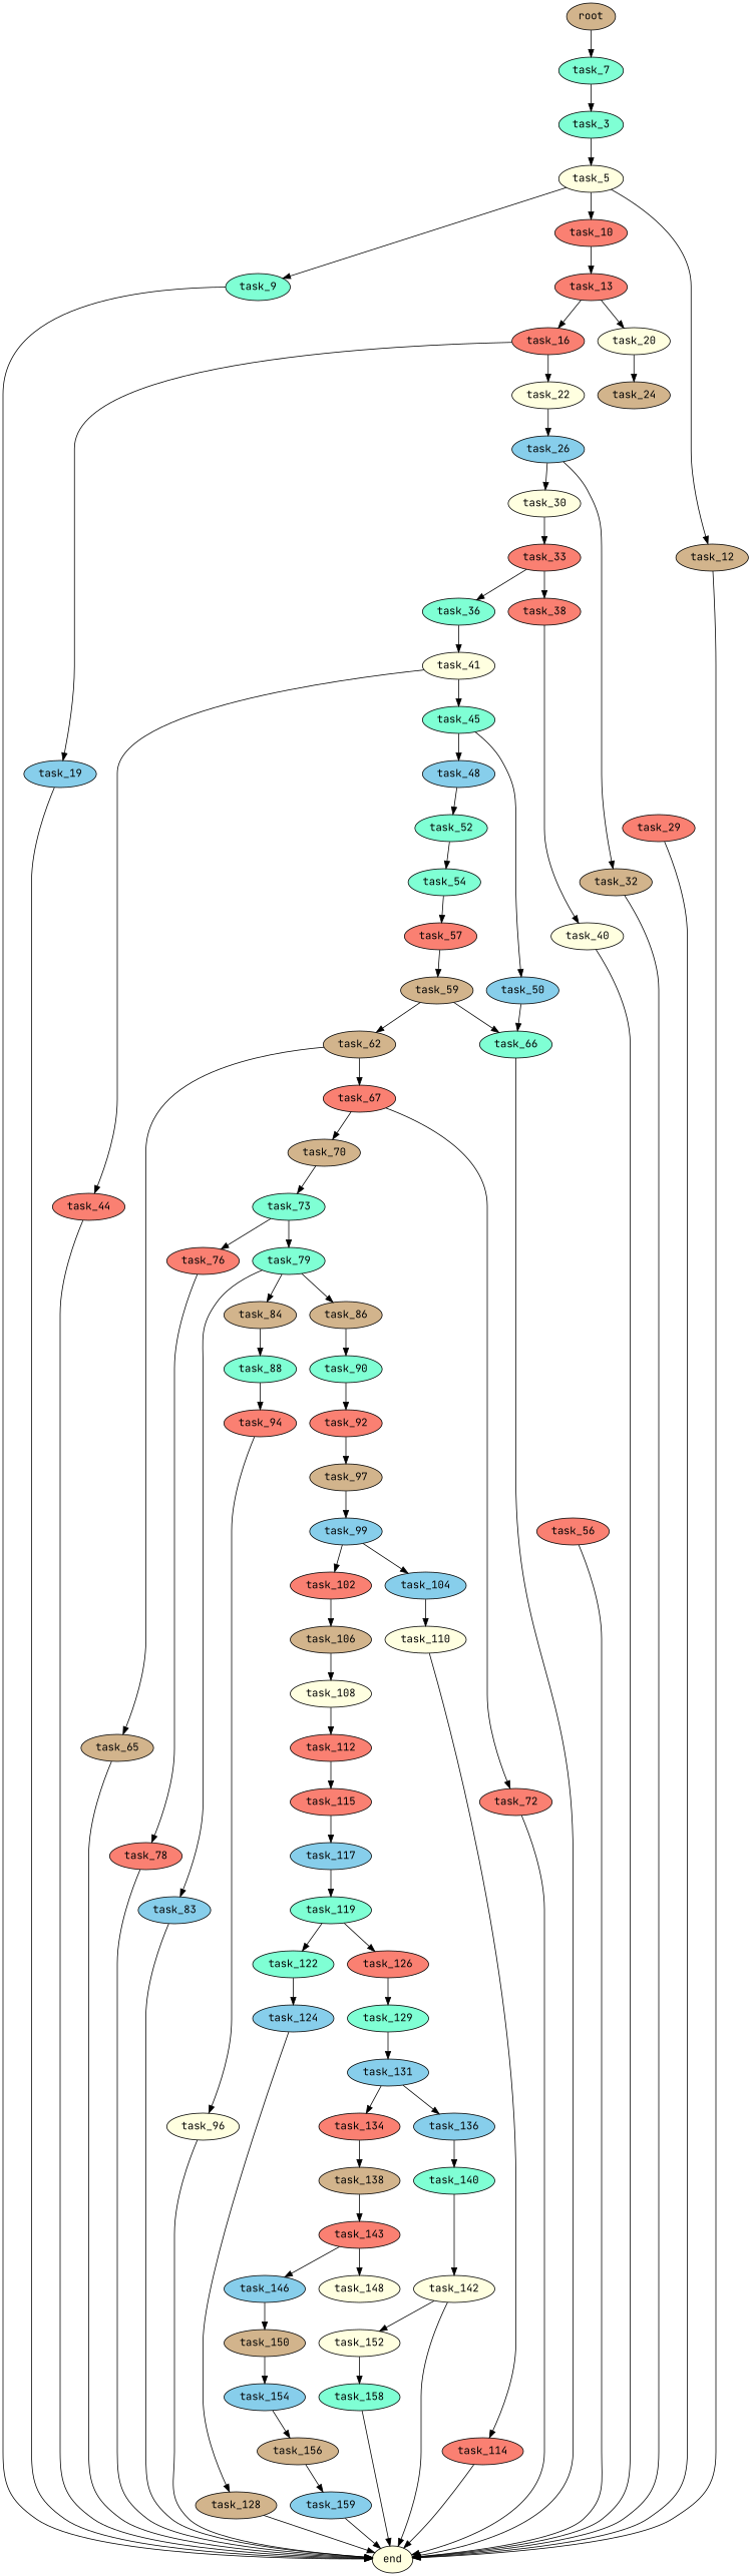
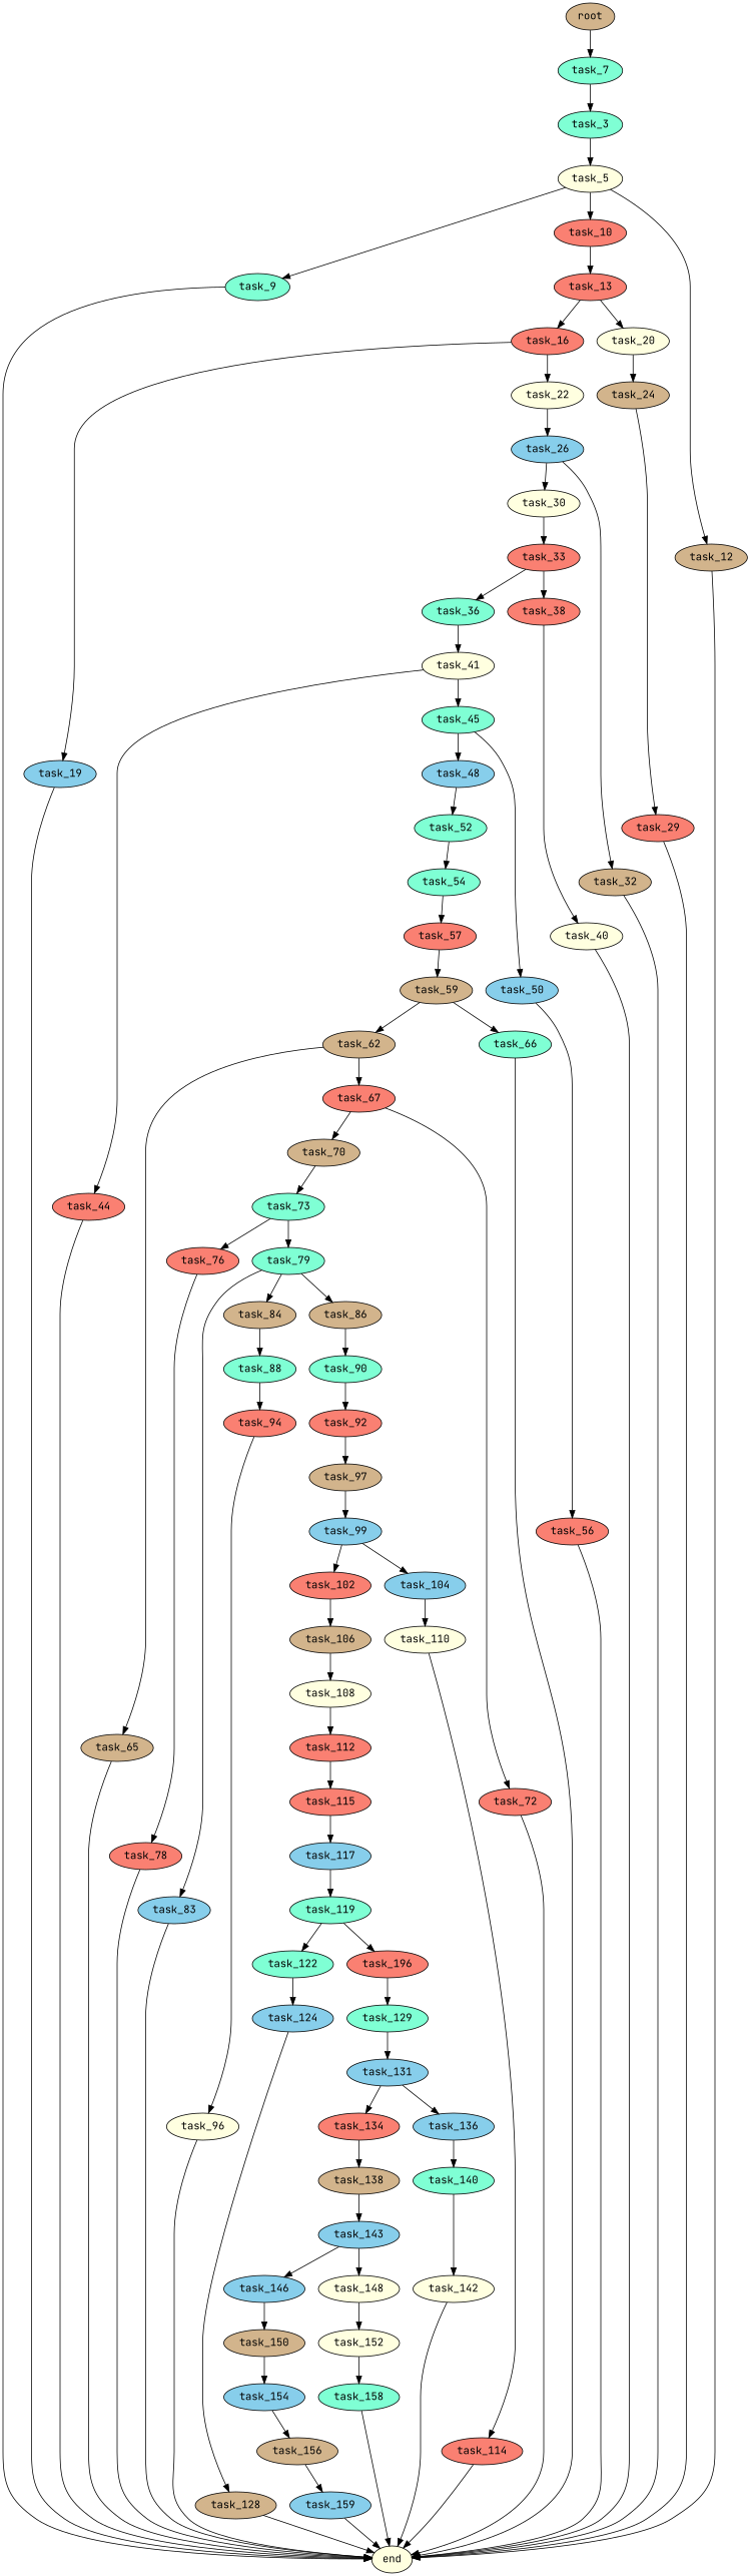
  digraph {
    fontname="JetBrains Mono"
    node [fillcolor=salmon fontname="JetBrains Mono" style=filled]
    edge [fontname="JetBrains Mono"]
    root [fillcolor=tan]
    n2 [fillcolor=aquamarine label=task_7]
    task_3 [fillcolor=aquamarine]
    task_5 [fillcolor=lightyellow]
    task_9 [fillcolor=aquamarine]
    task_10
    task_12 [fillcolor=tan]
    end [fillcolor=lightyellow]
    task_13
    task_16
    task_20 [fillcolor=lightyellow]
    task_19 [fillcolor=skyblue]
    task_22 [fillcolor=lightyellow]
    task_24 [fillcolor=tan]
    task_26 [fillcolor=skyblue]
    task_29
    task_30 [fillcolor=lightyellow]
    task_32 [fillcolor=tan]
    task_33
    task_36 [fillcolor=aquamarine]
    task_38
    task_41 [fillcolor=lightyellow]
    task_40 [fillcolor=lightyellow]
    task_44
    task_45 [fillcolor=aquamarine]
    task_48 [fillcolor=skyblue]
    task_50 [fillcolor=skyblue]
    task_52 [fillcolor=aquamarine]
    task_56
    task_54 [fillcolor=aquamarine]
    task_57
    task_59 [fillcolor=tan]
    task_62 [fillcolor=tan]
    task_66 [fillcolor=aquamarine]
    task_65 [fillcolor=tan]
    task_67
    task_70 [fillcolor=tan]
    task_72
    task_73 [fillcolor=aquamarine]
    task_76
    task_79 [fillcolor=aquamarine]
    task_78
    task_83 [fillcolor=skyblue]
    task_84 [fillcolor=tan]
    task_86 [fillcolor=tan]
    task_88 [fillcolor=aquamarine]
    task_90 [fillcolor=aquamarine]
    task_94
    task_92
    task_96 [fillcolor=lightyellow]
    task_97 [fillcolor=tan]
    task_99 [fillcolor=skyblue]
    task_102
    task_104 [fillcolor=skyblue]
    task_106 [fillcolor=tan]
    task_110 [fillcolor=lightyellow]
    task_108 [fillcolor=lightyellow]
    task_114
    task_112
    task_115
    task_117 [fillcolor=skyblue]
    task_119 [fillcolor=aquamarine]
    task_122 [fillcolor=aquamarine]
-   task_126
+   task_126 [label=task_196]
    task_124 [fillcolor=skyblue]
    task_129 [fillcolor=aquamarine]
    task_128 [fillcolor=tan]
    task_131 [fillcolor=skyblue]
    task_134
    task_136 [fillcolor=skyblue]
    task_138 [fillcolor=tan]
    task_140 [fillcolor=aquamarine]
-   task_143
+   task_143 [fillcolor=skyblue]
    task_142 [fillcolor=lightyellow]
    task_146 [fillcolor=skyblue]
    task_148 [fillcolor=lightyellow]
    task_150 [fillcolor=tan]
    task_152 [fillcolor=lightyellow]
    task_154 [fillcolor=skyblue]
    task_158 [fillcolor=aquamarine]
    task_156 [fillcolor=tan]
    task_159 [fillcolor=skyblue]
    root -> n2
    n2 -> task_3
    task_3 -> task_5
    task_5 -> task_9
    task_5 -> task_10
    task_5 -> task_12
    task_9 -> end
    task_10 -> task_13
    task_12 -> end
    task_13 -> task_16
    task_13 -> task_20
    task_16 -> task_19
    task_16 -> task_22
    task_20 -> task_24
    task_19 -> end
    task_22 -> task_26
+   task_24 -> task_29
    task_26 -> task_30
    task_26 -> task_32
    task_29 -> end
    task_30 -> task_33
    task_32 -> end
    task_33 -> task_36
    task_33 -> task_38
    task_36 -> task_41
    task_38 -> task_40
    task_41 -> task_44
    task_41 -> task_45
    task_40 -> end
    task_44 -> end
    task_45 -> task_48
    task_45 -> task_50
    task_48 -> task_52
-   task_50 -> task_66
+   task_50 -> task_56
    task_52 -> task_54
    task_56 -> end
    task_54 -> task_57
    task_57 -> task_59
    task_59 -> task_62
    task_59 -> task_66
    task_62 -> task_65
    task_62 -> task_67
    task_66 -> end
    task_65 -> end
    task_67 -> task_70
    task_67 -> task_72
    task_70 -> task_73
    task_72 -> end
    task_73 -> task_76
    task_73 -> task_79
    task_76 -> task_78
    task_79 -> task_83
    task_79 -> task_84
    task_79 -> task_86
    task_78 -> end
    task_83 -> end
    task_84 -> task_88
    task_86 -> task_90
    task_88 -> task_94
    task_90 -> task_92
    task_94 -> task_96
    task_92 -> task_97
    task_96 -> end
    task_97 -> task_99
    task_99 -> task_102
    task_99 -> task_104
    task_102 -> task_106
    task_104 -> task_110
    task_106 -> task_108
    task_110 -> task_114
    task_108 -> task_112
    task_114 -> end
    task_112 -> task_115
    task_115 -> task_117
    task_117 -> task_119
    task_119 -> task_122
    task_119 -> task_126
    task_122 -> task_124
    task_126 -> task_129
    task_124 -> task_128
    task_129 -> task_131
    task_128 -> end
    task_131 -> task_134
    task_131 -> task_136
    task_134 -> task_138
    task_136 -> task_140
    task_138 -> task_143
    task_140 -> task_142
    task_143 -> task_146
    task_143 -> task_148
    task_142 -> end
    task_146 -> task_150
-   task_142 -> task_152
+   task_148 -> task_152
    task_150 -> task_154
    task_152 -> task_158
    task_154 -> task_156
    task_158 -> end
    task_156 -> task_159
    task_159 -> end
  }
